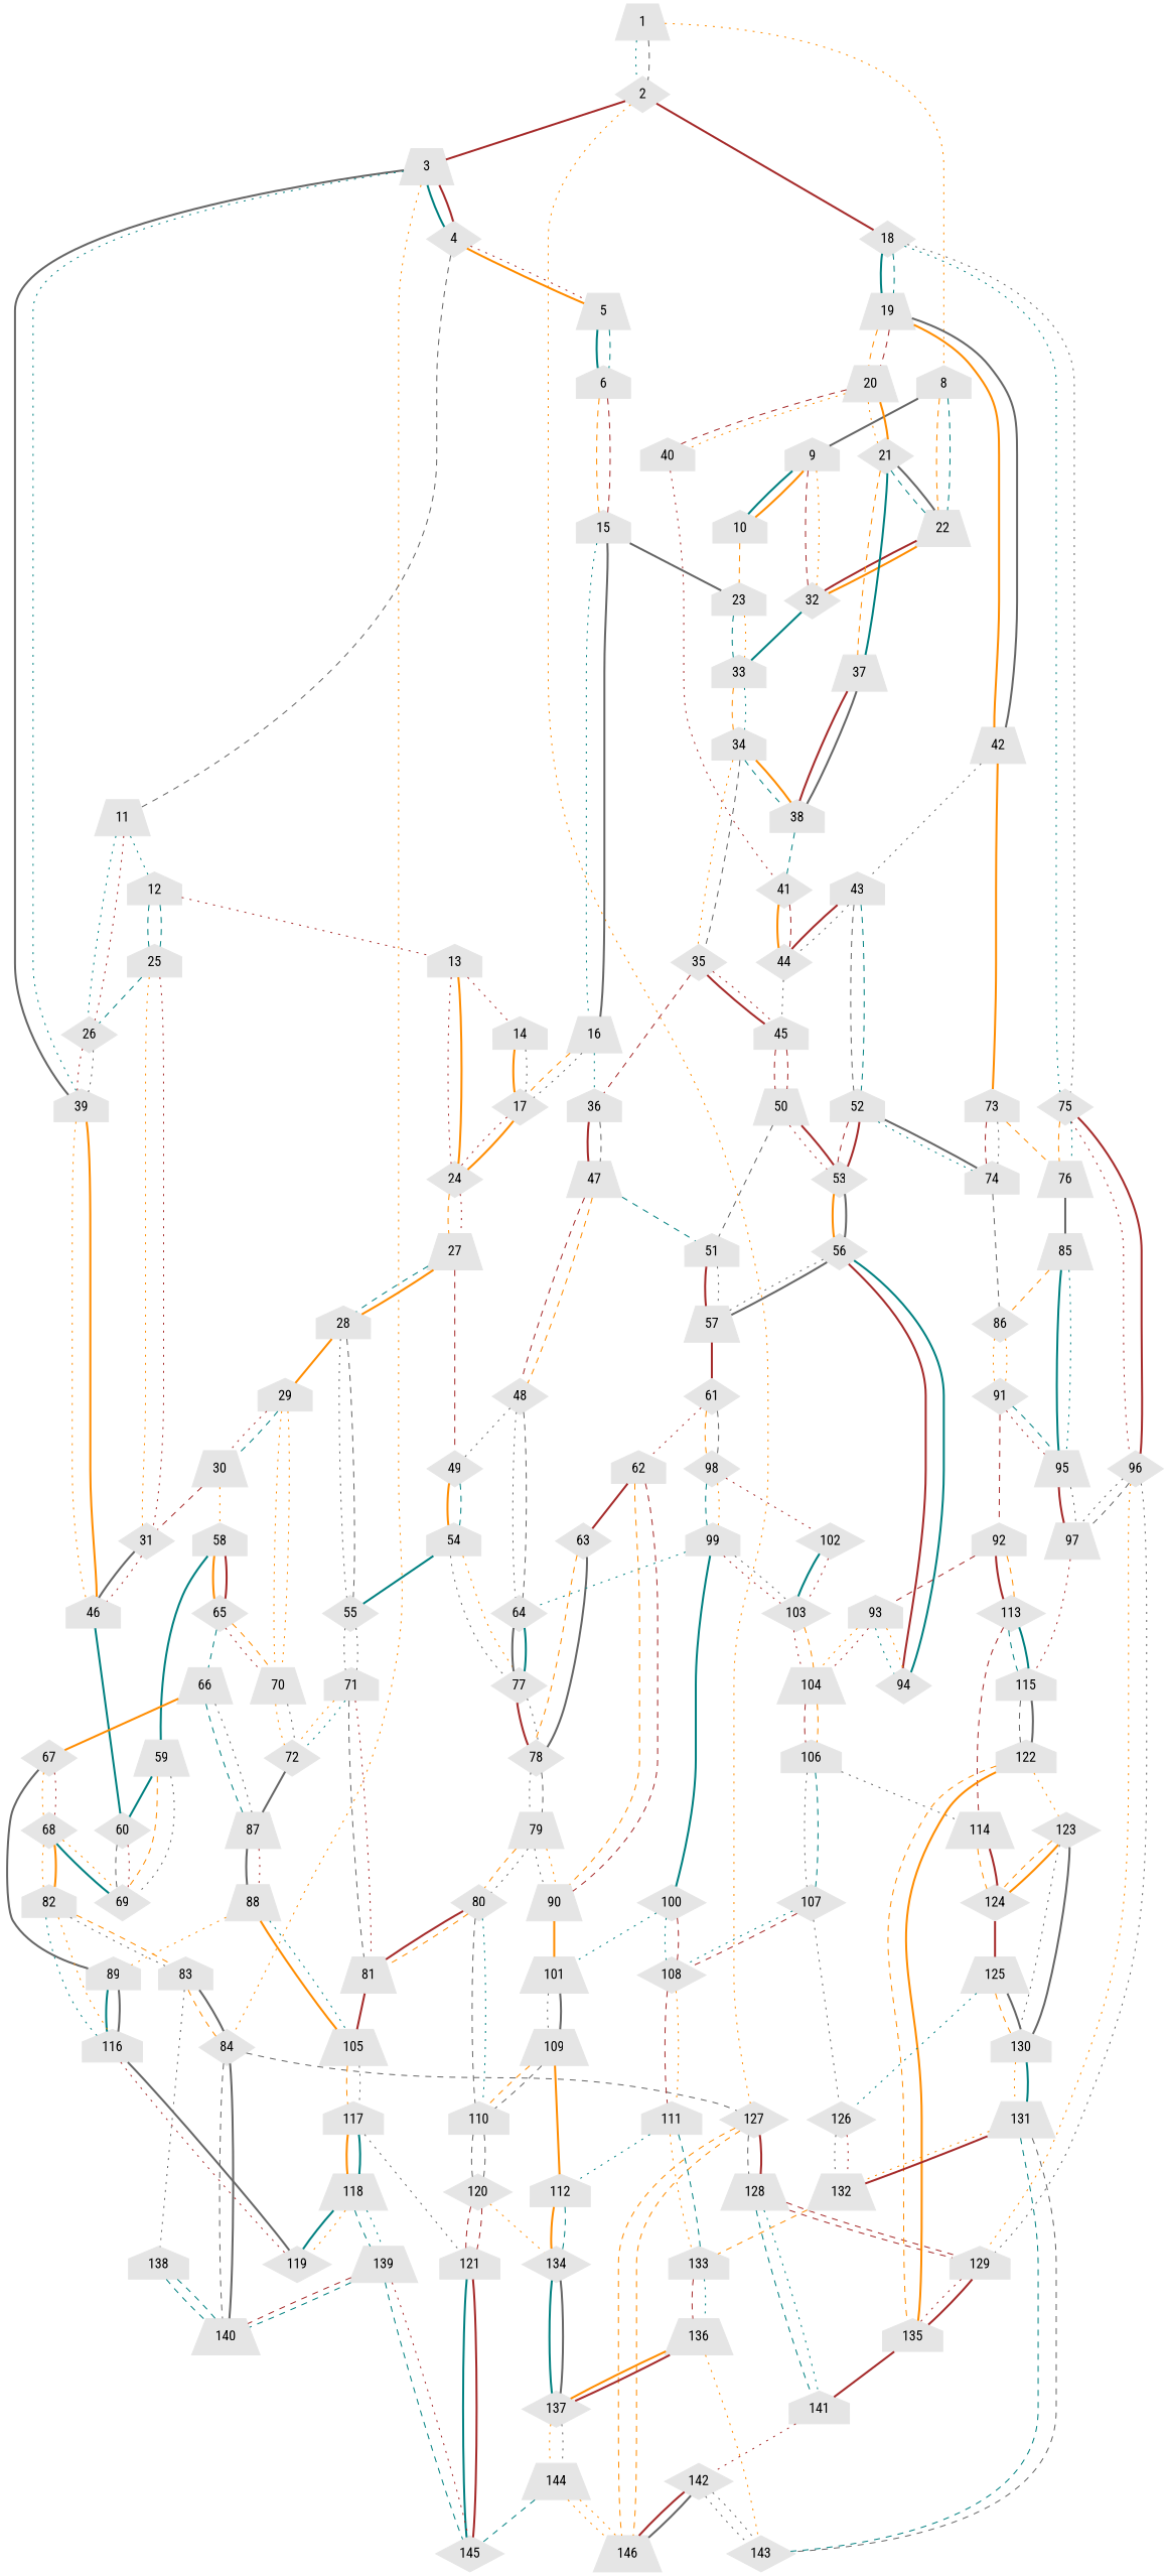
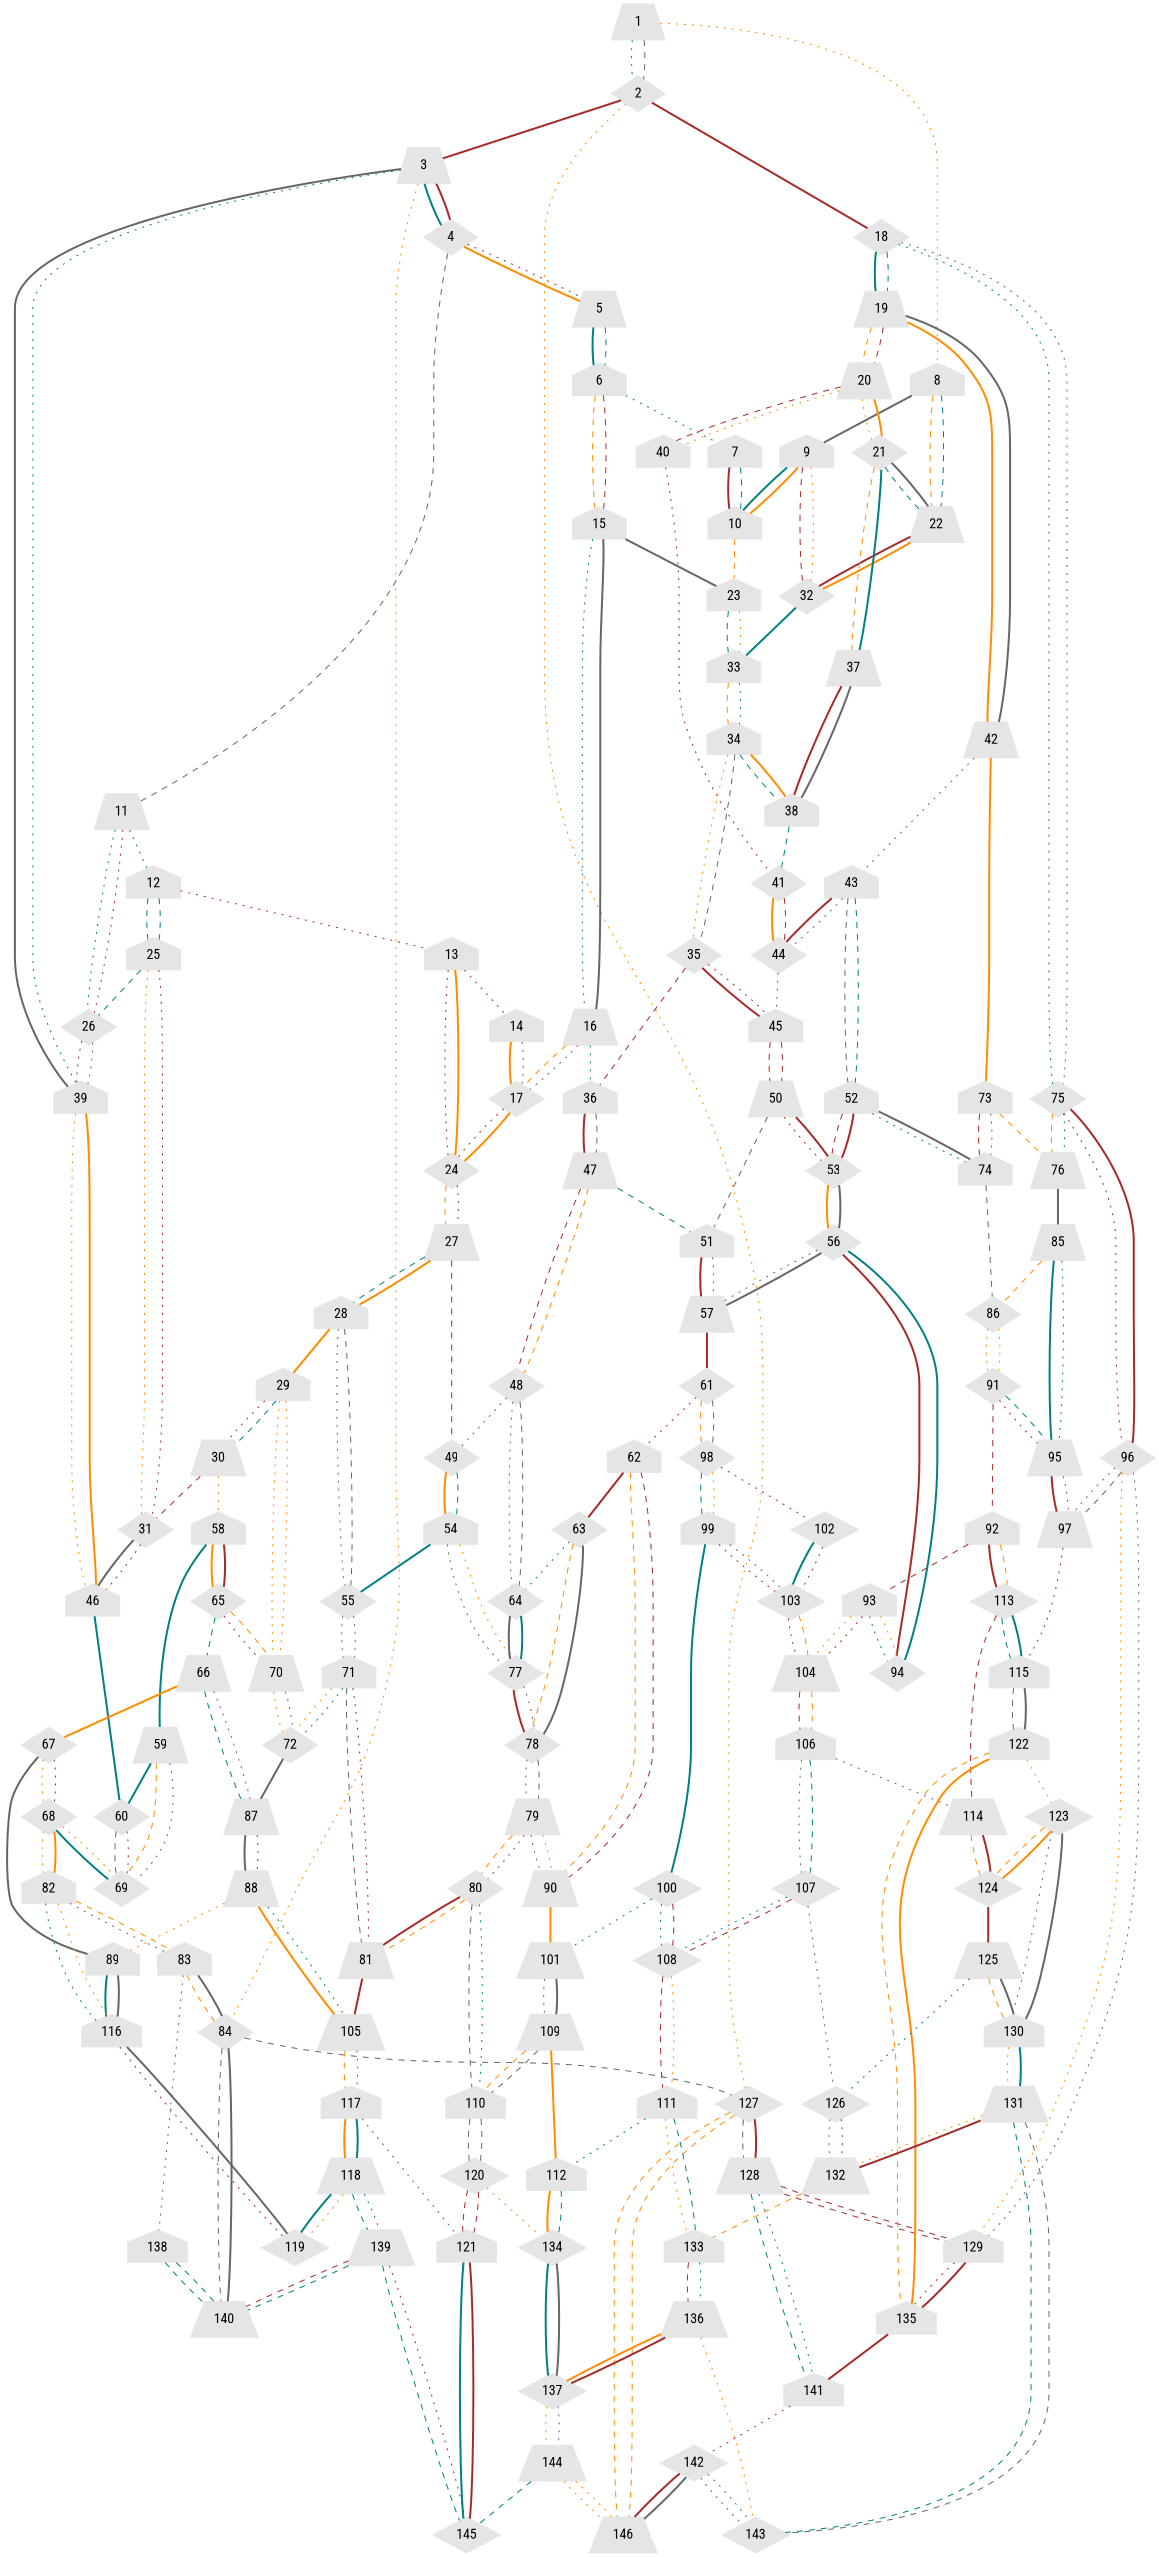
  graph {
    fontname="Roboto Condensed"
    node [color=gray90 fontname="Roboto Condensed" shape=diamond style=filled]
    edge [color=darkorange fontname="Roboto Condensed" style=dotted]
    1 [shape=trapezium]
    2
    8 [shape=house]
    3 [shape=trapezium]
    18
    127
    9 [shape=house]
    22 [shape=trapezium]
    4
    39 [shape=house]
    84
    19 [shape=trapezium]
    75
    128 [shape=trapezium]
    146 [shape=trapezium]
    5 [shape=trapezium]
    11 [shape=trapezium]
    46 [shape=house]
    140 [shape=trapezium]
    6 [shape=house]
    12 [shape=house]
    26
+   7 [shape=house]
    15 [shape=house]
    10 [shape=house]
    23 [shape=house]
    16 [shape=trapezium]
    32
    33 [shape=house]
    13 [shape=house]
    25 [shape=house]
    14 [shape=house]
    24
    31
    17
    27 [shape=trapezium]
    36 [shape=house]
    47 [shape=trapezium]
    20 [shape=trapezium]
    42 [shape=trapezium]
    76 [shape=trapezium]
    96
    21
    40 [shape=house]
    43 [shape=house]
    73 [shape=house]
    37 [shape=trapezium]
    41
    38 [shape=house]
    34 [shape=house]
    28 [shape=house]
    49
    29 [shape=house]
    55
    54 [shape=house]
    30 [shape=trapezium]
    70 [shape=trapezium]
    71 [shape=house]
    58 [shape=house]
    72
    59 [shape=trapezium]
    65
    60
    35
    45 [shape=house]
    50 [shape=trapezium]
    48
    51 [shape=house]
    44
    52 [shape=house]
    74 [shape=house]
    53
    69
    64
    57 [shape=trapezium]
    77
    56
    61
    86
    94
    78
    81 [shape=trapezium]
    62 [shape=house]
    98
    66 [shape=trapezium]
    63
    90 [shape=trapezium]
    102
    99 [shape=house]
    101 [shape=trapezium]
    79 [shape=trapezium]
    67
    87 [shape=trapezium]
    68
    89 [shape=house]
    88 [shape=trapezium]
    82 [shape=house]
    116 [shape=house]
    83 [shape=house]
    105 [shape=trapezium]
    85 [shape=trapezium]
    91
    97 [shape=trapezium]
    129 [shape=house]
    95 [shape=trapezium]
    80
    110 [shape=house]
    120
    117 [shape=house]
    138 [shape=house]
    119
    92 [shape=house]
    109 [shape=trapezium]
    93 [shape=house]
    113
    104 [shape=trapezium]
    115 [shape=house]
    114 [shape=trapezium]
    106 [shape=house]
    103
    135 [shape=house]
    122 [shape=house]
    100
    108
    111 [shape=house]
    112 [shape=house]
    107
    118 [shape=trapezium]
    121 [shape=house]
    126
    124
    132 [shape=trapezium]
    133 [shape=house]
    134
    136 [shape=trapezium]
    137
    125 [shape=trapezium]
    123
    139 [shape=trapezium]
    145
    130 [shape=house]
    141 [shape=house]
    131 [shape=trapezium]
    142
    143
    144 [shape=trapezium]
    1 -- 2 [color=teal]
    1 -- 2 [color=gray40 style=dashed]
    1 -- 8
    2 -- 3 [color=brown style=bold]
    2 -- 18 [color=brown style=bold]
    2 -- 127
    8 -- 9 [color=gray40 style=bold]
    8 -- 22 [style=dashed]
    8 -- 22 [color=teal style=dashed]
    3 -- 4 [color=teal style=bold]
    3 -- 4 [color=brown style=bold]
    3 -- 39 [color=gray40 style=bold]
    3 -- 39 [color=teal]
    3 -- 84
    18 -- 19 [color=teal style=bold]
    18 -- 19 [color=teal style=dashed]
    18 -- 75 [color=teal]
    18 -- 75 [color=gray40]
    127 -- 128 [color=gray40 style=dashed]
    127 -- 128 [color=brown style=bold]
    127 -- 146 [style=dashed]
    127 -- 146 [style=dashed]
    9 -- 10 [color=teal style=bold]
    9 -- 10 [style=bold]
    9 -- 32 [color=brown style=dashed]
    9 -- 32
    22 -- 32 [color=brown style=bold]
    22 -- 32 [style=bold]
    4 -- 5 [style=bold]
    4 -- 5 [color=brown]
    4 -- 11 [color=gray40 style=dashed]
    39 -- 46
    39 -- 46 [style=bold]
    84 -- 127 [color=gray40 style=dashed]
    84 -- 140 [color=gray40 style=dashed]
    84 -- 140 [color=gray40 style=bold]
    19 -- 20 [style=dashed]
    19 -- 20 [color=brown style=dashed]
    19 -- 42 [style=bold]
    19 -- 42 [color=gray40 style=bold]
    75 -- 76 [style=dashed]
    75 -- 76 [color=teal]
    75 -- 96 [color=brown]
    75 -- 96 [color=brown style=bold]
    128 -- 129 [color=brown style=dashed]
    128 -- 129 [color=brown style=dashed]
    128 -- 141 [color=teal style=dashed]
    128 -- 141 [color=teal]
    5 -- 6 [color=teal style=bold]
    5 -- 6 [color=teal style=dashed]
    11 -- 12 [color=teal]
    11 -- 26 [color=teal]
    11 -- 26 [color=brown]
    46 -- 60 [color=teal style=bold]
+   6 -- 7 [color=teal]
    6 -- 15 [style=dashed]
    6 -- 15 [color=brown style=dashed]
    12 -- 13 [color=brown]
    12 -- 25 [color=teal style=dashed]
    12 -- 25 [color=teal style=dashed]
    26 -- 39 [color=brown]
    26 -- 39 [color=gray40]
+   7 -- 10 [color=brown style=bold]
+   7 -- 10 [color=teal style=dashed]
    15 -- 23 [color=gray40 style=bold]
    15 -- 16 [color=teal]
    15 -- 16 [color=gray40 style=bold]
    10 -- 23 [style=dashed]
    23 -- 33 [color=teal style=dashed]
    23 -- 33
    16 -- 17 [style=dashed]
    16 -- 17 [color=gray40]
    16 -- 36 [color=teal]
    32 -- 33 [color=teal style=bold]
    33 -- 34 [style=dashed]
    33 -- 34 [color=teal]
    13 -- 14 [color=brown]
    13 -- 24 [color=brown]
    13 -- 24 [style=bold]
    25 -- 26 [color=teal style=dashed]
    25 -- 31
    25 -- 31 [color=brown]
    14 -- 17 [style=bold]
    14 -- 17 [color=gray40]
    24 -- 27 [style=dashed]
    24 -- 27 [color=brown]
    31 -- 46 [color=gray40 style=bold]
    31 -- 46 [color=brown]
    17 -- 24 [color=brown]
    17 -- 24 [style=bold]
    27 -- 28 [color=teal style=dashed]
    27 -- 28 [style=bold]
    27 -- 49 [color=brown style=dashed]
    36 -- 47 [color=brown style=bold]
    36 -- 47 [color=gray40 style=dashed]
    47 -- 48 [color=brown style=dashed]
    47 -- 48 [style=dashed]
    47 -- 51 [color=teal style=dashed]
    20 -- 21
    20 -- 21 [style=bold]
    20 -- 40 [color=brown style=dashed]
    20 -- 40
    42 -- 43 [color=gray40]
    42 -- 73 [style=bold]
    76 -- 85 [color=gray40 style=bold]
    96 -- 97 [color=gray40]
    96 -- 97 [color=gray40 style=dashed]
    96 -- 129
    96 -- 129 [color=gray40]
    21 -- 22 [color=teal style=dashed]
    21 -- 22 [color=gray40 style=bold]
    21 -- 37 [style=dashed]
    21 -- 37 [color=teal style=bold]
    40 -- 41 [color=brown]
    43 -- 44 [color=brown style=bold]
    43 -- 44 [color=gray40]
    43 -- 52 [color=gray40 style=dashed]
    43 -- 52 [color=teal style=dashed]
    73 -- 76 [style=dashed]
    73 -- 74 [color=brown style=dashed]
    73 -- 74 [color=gray40]
    37 -- 38 [color=brown style=bold]
    37 -- 38 [color=gray40 style=bold]
    41 -- 44 [style=bold]
    41 -- 44 [color=brown style=dashed]
    38 -- 41 [color=teal style=dashed]
    34 -- 38 [color=teal style=dashed]
    34 -- 38 [style=bold]
    34 -- 35
    34 -- 35 [color=gray40 style=dashed]
    28 -- 29 [style=bold]
    28 -- 55 [color=gray40]
    28 -- 55 [color=gray40 style=dashed]
    49 -- 54 [style=bold]
    49 -- 54 [color=teal style=dashed]
    29 -- 30 [color=brown]
    29 -- 30 [color=teal style=dashed]
    29 -- 70
    29 -- 70
    55 -- 71 [color=gray40]
    55 -- 71 [color=gray40]
    54 -- 55 [color=teal style=bold]
    54 -- 77 [color=gray40]
    54 -- 77
    30 -- 31 [color=brown style=dashed]
    30 -- 58
    70 -- 72
    70 -- 72 [color=gray40]
    71 -- 72
    71 -- 72 [color=teal]
    71 -- 81 [color=gray40 style=dashed]
    71 -- 81 [color=brown]
    58 -- 59 [color=teal style=bold]
    58 -- 65 [style=bold]
    58 -- 65 [color=brown style=bold]
    72 -- 87 [color=gray40 style=bold]
    59 -- 60 [color=teal style=bold]
    59 -- 69 [style=dashed]
    59 -- 69 [color=gray40]
    65 -- 70 [color=brown]
    65 -- 70 [style=dashed]
    65 -- 66 [color=teal style=dashed]
    60 -- 69 [color=gray40 style=dashed]
    60 -- 69 [color=brown]
    35 -- 36 [color=brown style=dashed]
    35 -- 45 [color=brown style=bold]
    35 -- 45 [color=brown]
    45 -- 50 [color=brown style=dashed]
    45 -- 50 [color=brown style=dashed]
    50 -- 51 [color=gray40 style=dashed]
    50 -- 53 [color=brown]
    50 -- 53 [color=brown style=bold]
    48 -- 49 [color=gray40]
    48 -- 64 [color=gray40]
    48 -- 64 [color=gray40 style=dashed]
    51 -- 57 [color=brown style=bold]
    51 -- 57 [color=gray40]
    44 -- 45 [color=gray40]
    52 -- 74 [color=teal]
    52 -- 74 [color=gray40 style=bold]
    52 -- 53 [color=brown style=dashed]
    52 -- 53 [color=brown style=bold]
    74 -- 86 [color=gray40 style=dashed]
    53 -- 56 [style=bold]
    53 -- 56 [color=gray40 style=bold]
    64 -- 77 [color=gray40 style=bold]
    64 -- 77 [color=teal style=bold]
    57 -- 61 [color=brown style=bold]
    77 -- 78 [color=brown style=bold]
    77 -- 78 [color=gray40]
    56 -- 57 [color=gray40]
    56 -- 57 [color=gray40 style=bold]
    56 -- 94 [color=brown style=bold]
    56 -- 94 [color=teal style=bold]
    61 -- 62 [color=brown]
    61 -- 98 [style=dashed]
    61 -- 98 [color=gray40 style=dashed]
    86 -- 91
    86 -- 91
    78 -- 79 [color=gray40]
    78 -- 79 [color=gray40 style=dashed]
    81 -- 105 [color=brown style=bold]
    62 -- 63 [color=brown style=bold]
    62 -- 90 [style=dashed]
    62 -- 90 [color=brown style=dashed]
    98 -- 102 [color=brown]
    98 -- 99 [color=teal style=dashed]
    98 -- 99
    66 -- 67 [style=bold]
    66 -- 87 [color=teal style=dashed]
    66 -- 87 [color=gray40]
-   99 -- 64 [color=teal]
+   63 -- 64 [color=teal]
    63 -- 78 [style=dashed]
    63 -- 78 [color=gray40 style=bold]
    90 -- 101 [style=bold]
    102 -- 103 [color=teal style=bold]
    102 -- 103 [color=brown]
    99 -- 103 [color=brown]
    99 -- 103 [color=gray40]
    99 -- 100 [color=teal style=bold]
    101 -- 109 [color=gray40]
    101 -- 109 [color=gray40 style=bold]
    79 -- 90 [color=gray40]
    79 -- 90
    79 -- 80 [style=dashed]
    79 -- 80 [color=gray40]
    67 -- 68
    67 -- 68 [color=brown]
    67 -- 89 [color=gray40 style=bold]
    87 -- 88 [color=gray40 style=bold]
    87 -- 88 [color=brown]
    68 -- 69 [color=teal style=bold]
    68 -- 69
    68 -- 82
    68 -- 82 [style=bold]
    89 -- 116 [color=teal style=bold]
    89 -- 116 [color=gray40 style=bold]
    88 -- 89
    88 -- 105 [style=bold]
    88 -- 105 [color=teal]
    82 -- 116 [color=teal]
    82 -- 116
    82 -- 83 [color=gray40]
    82 -- 83 [style=dashed]
    116 -- 119 [color=brown]
    116 -- 119 [color=gray40 style=bold]
    83 -- 84 [style=dashed]
    83 -- 84 [color=gray40 style=bold]
    83 -- 138 [color=gray40]
    105 -- 117 [style=dashed]
    105 -- 117 [color=gray40]
    85 -- 86 [style=dashed]
    85 -- 95 [color=teal style=bold]
    85 -- 95 [color=teal]
    91 -- 95 [color=brown]
    91 -- 95 [color=teal style=dashed]
    91 -- 92 [color=brown style=dashed]
    97 -- 115 [color=brown]
    129 -- 135 [color=brown]
    129 -- 135 [color=brown style=bold]
    95 -- 97 [color=brown style=bold]
    95 -- 97 [color=gray40]
    80 -- 81 [color=brown style=bold]
    80 -- 81 [style=dashed]
    80 -- 110 [color=gray40 style=dashed]
    80 -- 110 [color=teal]
    110 -- 120 [color=gray40 style=dashed]
    110 -- 120 [color=gray40 style=dashed]
    120 -- 121 [color=brown style=dashed]
    120 -- 121 [color=brown style=dashed]
    120 -- 134
    117 -- 118 [style=bold]
    117 -- 118 [color=teal style=bold]
    117 -- 121 [color=gray40]
    138 -- 140 [color=teal style=dashed]
    138 -- 140 [color=teal style=dashed]
    92 -- 93 [color=brown style=dashed]
    92 -- 113 [color=brown style=bold]
    92 -- 113 [style=dashed]
    109 -- 110 [style=dashed]
    109 -- 110 [color=gray40 style=dashed]
    109 -- 112 [style=bold]
    93 -- 94 [color=teal]
    93 -- 94
    93 -- 104
    93 -- 104 [color=brown]
    113 -- 115 [color=teal style=dashed]
    113 -- 115 [color=teal style=bold]
    113 -- 114 [color=brown style=dashed]
    104 -- 106 [color=brown style=dashed]
    104 -- 106 [style=dashed]
    115 -- 122 [color=gray40 style=dashed]
    115 -- 122 [color=gray40 style=bold]
    114 -- 124 [style=dashed]
    114 -- 124 [color=brown style=bold]
    106 -- 114 [color=gray40]
    106 -- 107 [color=gray40]
    106 -- 107 [color=teal style=dashed]
    103 -- 104 [color=brown]
    103 -- 104 [style=dashed]
    135 -- 141 [color=brown style=bold]
    122 -- 135 [style=dashed]
    122 -- 135 [style=bold]
    122 -- 123
    100 -- 101 [color=teal]
    100 -- 108 [color=teal]
    100 -- 108 [color=brown style=dashed]
    108 -- 111 [color=brown style=dashed]
    108 -- 111
    111 -- 112 [color=teal]
    111 -- 133
    111 -- 133 [color=teal style=dashed]
    112 -- 134 [style=bold]
    112 -- 134 [color=teal style=dashed]
    107 -- 108 [color=teal]
    107 -- 108 [color=brown style=dashed]
    107 -- 126 [color=gray40]
    118 -- 119 [color=teal style=bold]
    118 -- 119
    118 -- 139 [color=teal style=dashed]
    118 -- 139 [color=teal]
    121 -- 145 [color=teal style=bold]
    121 -- 145 [color=brown style=bold]
    126 -- 132 [color=gray40]
    126 -- 132 [color=brown]
    124 -- 125 [color=brown style=bold]
    132 -- 133 [style=dashed]
    133 -- 136 [color=brown style=dashed]
    133 -- 136 [color=teal]
    134 -- 137 [color=teal style=bold]
    134 -- 137 [color=gray40 style=bold]
    136 -- 137 [style=bold]
    136 -- 137 [color=brown style=bold]
    136 -- 143
    137 -- 144
    137 -- 144 [color=gray40]
    125 -- 126 [color=teal]
    125 -- 130 [style=dashed]
    125 -- 130 [color=gray40 style=bold]
    123 -- 124 [style=dashed]
    123 -- 124 [style=bold]
    123 -- 130 [color=gray40]
    123 -- 130 [color=gray40 style=bold]
    139 -- 140 [color=brown style=dashed]
    139 -- 140 [color=teal style=dashed]
    139 -- 145 [color=teal style=dashed]
    139 -- 145 [color=brown]
    130 -- 131
    130 -- 131 [color=teal style=bold]
    141 -- 142 [color=brown]
    131 -- 132
    131 -- 132 [color=brown style=bold]
    131 -- 143 [color=teal style=dashed]
    131 -- 143 [color=gray40 style=dashed]
    142 -- 146 [color=brown style=bold]
    142 -- 146 [color=gray40 style=bold]
    142 -- 143 [color=gray40]
    142 -- 143 [color=gray40]
    144 -- 146
    144 -- 146
    144 -- 145 [color=teal style=dashed]
  }
